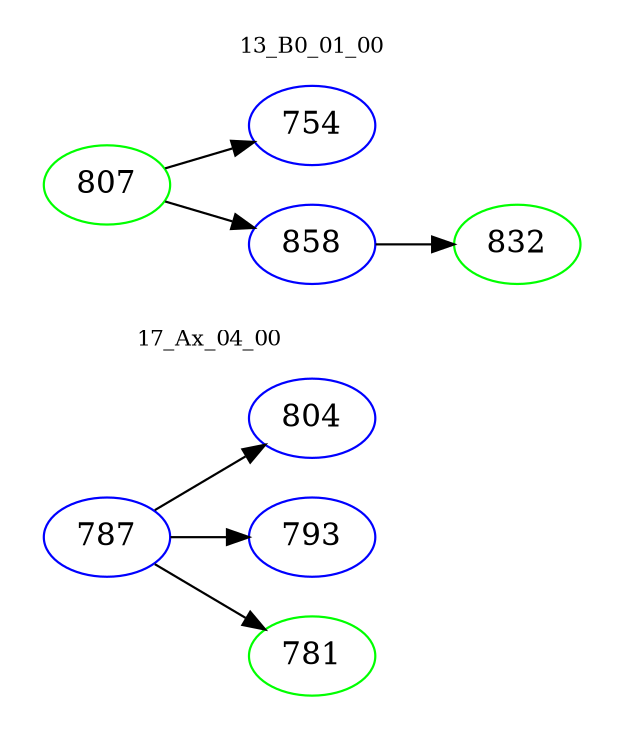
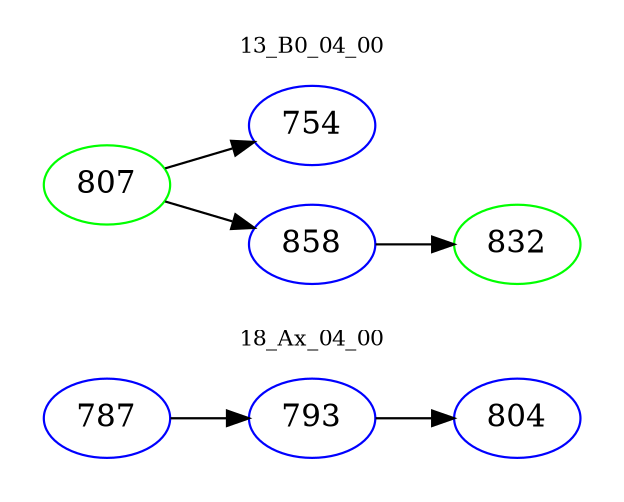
  digraph {
    rankdir=LR
    node [color=blue]
    edge [color=black]
    n1 [label=787]
-   n2 [color=green label=781]
    n3 [label=793]
    n4 [label=804]
    n5 [color=green label=807]
    n6 [label=858]
    n7 [label=754]
    n8 [color=green label=832]
    subgraph cluster_1 {
      color=white
      fontsize=10
-     label="17_Ax_04_00"
+     label="18_Ax_04_00"
      n1
-     n2
      n3
      n4
    }
    subgraph cluster_2 {
      color=white
      fontsize=10
-     label="13_B0_01_00"
+     label="13_B0_04_00"
      n5
      n6
      n7
      n8
    }
-   n1 -> n2
    n1 -> n3
-   n1 -> n4
+   n3 -> n4
    n5 -> n6
    n5 -> n7
    n6 -> n8
  }
